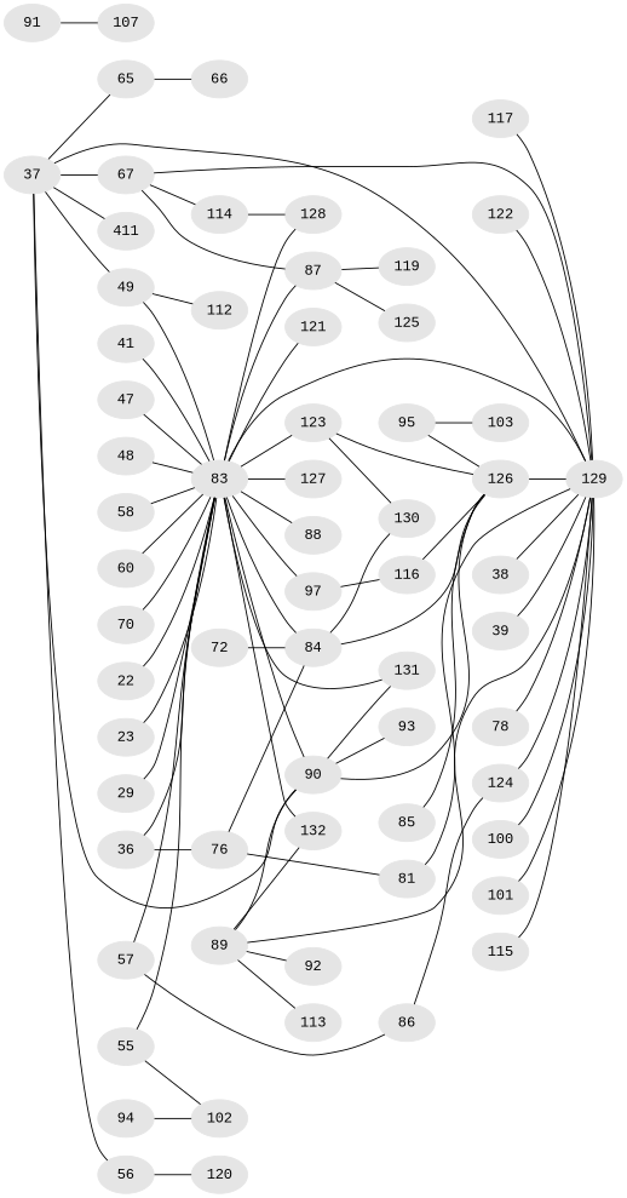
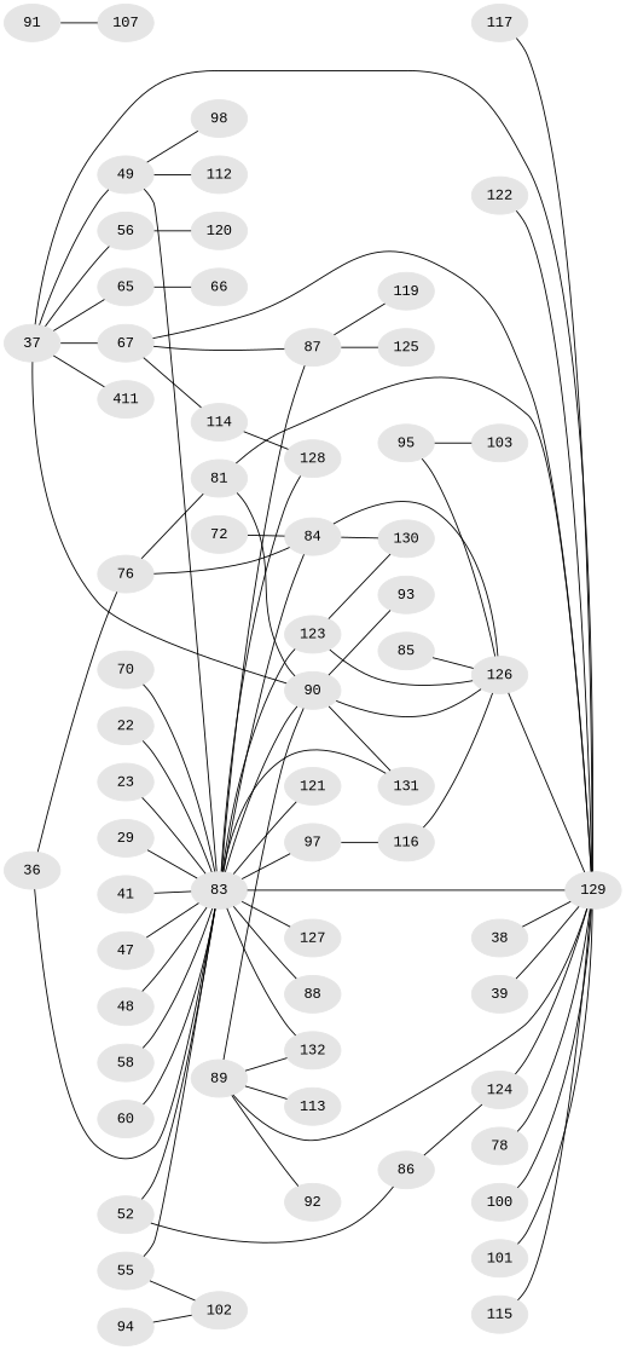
  graph {
    fontname="Liberation Mono"
    rankdir=LR
    node [color=gray90 fontname="Liberation Mono" style=filled]
    edge [fontname="Liberation Mono"]
    83 [super="+2+45"]
    90 [super="+80+73+64"]
    129 [super="+4+31+19+79+77+110+109"]
    87 [super="+82+71"]
    84 [super="+51+54"]
    88
    97
    121
    123 [super="+118"]
    127
    128
    131
    132
    22
    23
    n16 [label=29]
    36
    76 [super="+69"]
    37 [super="+25+27"]
    49 [super="+46"]
    56
    65 [super="+30"]
    67 [super="+28"]
    n24 [label=411]
+   98
    112
    120
    66
    114
    81 [super="+50"]
    126 [super="+74+106"]
    93
    38
    39
    41
    47 [super="+44"]
    48
    55
    102
-   57
+   57 [label=52]
    86
    124 [super="+105"]
    58
    60 [super="+35"]
    119
    125
    70 [super="+32"]
    130
    72
    78
    116
    85
    89 [super="+40+75"]
    92
    113
    94
    91
    107
    95
    103
    100
    101
    115
    117
    122
    83 -- 90
    83 -- 129 [weight=5]
    83 -- 87
    83 -- 84
    83 -- 88
    83 -- 97
    83 -- 121
    83 -- 123 [weight=3]
    83 -- 127
    83 -- 128
    83 -- 131
    83 -- 132
    90 -- 131
    90 -- 126
    90 -- 93
    87 -- 119
    87 -- 125
    84 -- 126 [weight=2]
    84 -- 130
    97 -- 116
    123 -- 126
    123 -- 130
    22 -- 83
    23 -- 83
    n16 -- 83
    36 -- 83
    36 -- 76
    76 -- 84
    76 -- 81
    37 -- 90 [weight=2]
    37 -- 129 [weight=2]
    37 -- 49
    37 -- 56
    37 -- 65
    37 -- 67 [weight=3]
    37 -- n24
    49 -- 83
+   49 -- 98
    49 -- 112
    56 -- 120
    65 -- 66
    67 -- 129
    67 -- 87
    67 -- 114
    114 -- 128
+   81 -- 90 [weight=2]
    81 -- 129
    126 -- 129
    38 -- 129
    39 -- 129
    41 -- 83
    47 -- 83
    48 -- 83
    55 -- 83
    55 -- 102
    57 -- 83
    57 -- 86
    86 -- 124
    124 -- 129 [weight=2]
    58 -- 83
    60 -- 83
    70 -- 83
    72 -- 84
    78 -- 129
    116 -- 126
    85 -- 126
    89 -- 90 [weight=2]
    89 -- 129
    89 -- 132
    89 -- 92
    89 -- 113
    94 -- 102
    91 -- 107
    95 -- 126
    95 -- 103
    100 -- 129
    101 -- 129
    115 -- 129
    117 -- 129
    122 -- 129
  }
